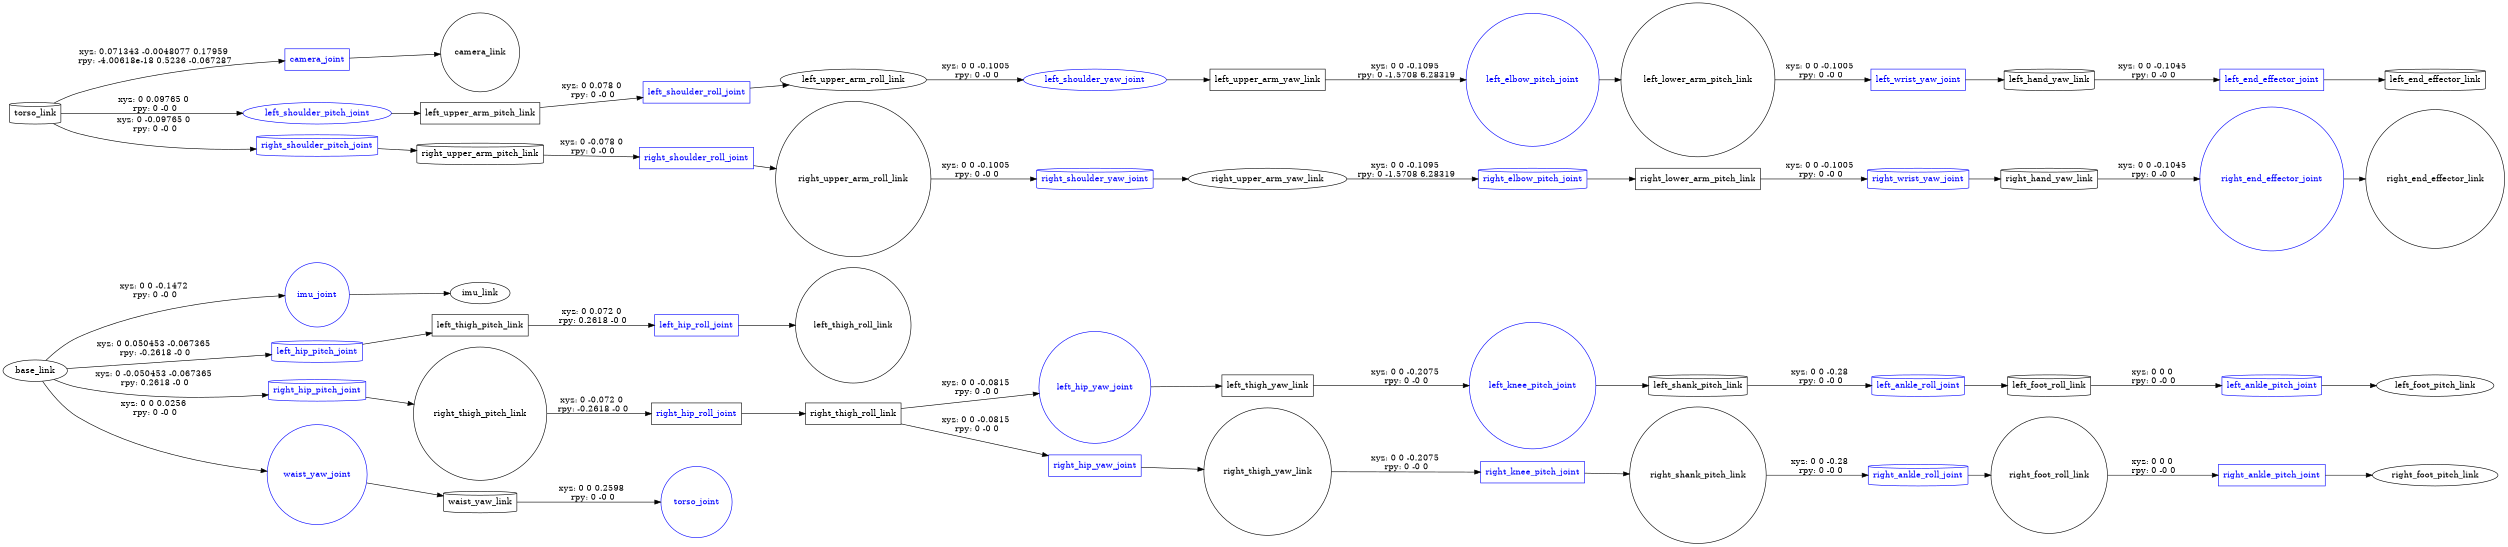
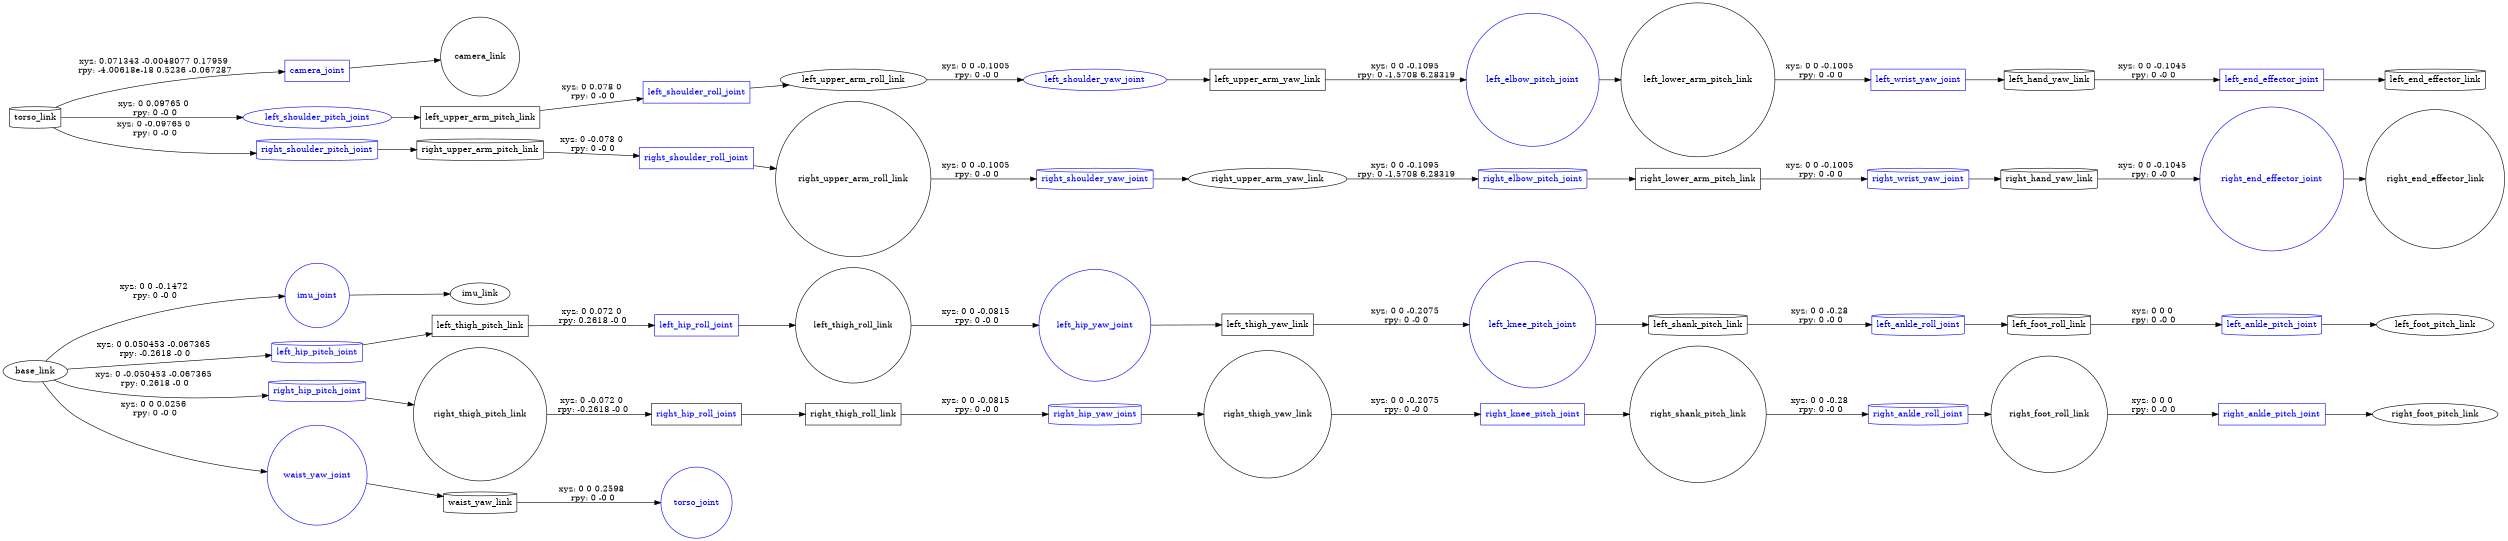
  digraph {
    rankdir=LR
    node [shape=cylinder]
    n1 [label=base_link shape=ellipse]
    imu_joint [color=blue fontcolor=blue shape=circle]
    left_hip_pitch_joint [color=blue fontcolor=blue]
    right_hip_pitch_joint [color=blue fontcolor=blue]
    waist_yaw_joint [color=blue fontcolor=blue shape=circle]
    n6 [label=imu_link shape=ellipse]
    n7 [label=left_thigh_pitch_link shape=box]
    n8 [label=right_thigh_pitch_link shape=circle]
    n9 [label=waist_yaw_link]
    left_hip_roll_joint [color=blue fontcolor=blue shape=box]
    n11 [label=left_thigh_roll_link shape=circle]
    left_hip_yaw_joint [color=blue fontcolor=blue shape=circle]
    n13 [label=left_thigh_yaw_link shape=box]
    left_knee_pitch_joint [color=blue fontcolor=blue shape=circle]
    n15 [label=left_shank_pitch_link]
    left_ankle_roll_joint [color=blue fontcolor=blue]
    n17 [label=left_foot_roll_link]
    left_ankle_pitch_joint [color=blue fontcolor=blue]
    n19 [label=left_foot_pitch_link shape=ellipse]
    right_hip_roll_joint [color=black fontcolor=blue shape=box]
    n21 [label=right_thigh_roll_link shape=box]
-   right_hip_yaw_joint [color=blue fontcolor=blue shape=box]
+   right_hip_yaw_joint [color=blue fontcolor=blue]
    n23 [label=right_thigh_yaw_link shape=circle]
    right_knee_pitch_joint [color=blue fontcolor=blue shape=box]
    n25 [label=right_shank_pitch_link shape=circle]
    right_ankle_roll_joint [color=blue fontcolor=blue]
    n27 [label=right_foot_roll_link shape=circle]
    right_ankle_pitch_joint [color=blue fontcolor=blue shape=box]
    n29 [label=right_foot_pitch_link shape=ellipse]
    torso_joint [color=blue fontcolor=blue shape=circle]
    n31 [label=torso_link]
    camera_joint [color=blue fontcolor=blue shape=box]
    left_shoulder_pitch_joint [color=blue fontcolor=blue shape=ellipse]
    right_shoulder_pitch_joint [color=blue fontcolor=blue]
    n35 [label=camera_link shape=circle]
    n36 [label=left_upper_arm_pitch_link shape=box]
    n37 [label=right_upper_arm_pitch_link]
    left_shoulder_roll_joint [color=blue fontcolor=blue shape=box]
    n39 [label=left_upper_arm_roll_link shape=ellipse]
    left_shoulder_yaw_joint [color=blue fontcolor=blue shape=ellipse]
    n41 [label=left_upper_arm_yaw_link shape=box]
    left_elbow_pitch_joint [color=blue fontcolor=blue shape=circle]
    n43 [label=left_lower_arm_pitch_link shape=circle]
    left_wrist_yaw_joint [color=blue fontcolor=blue shape=box]
    n45 [label=left_hand_yaw_link]
    left_end_effector_joint [color=blue fontcolor=blue shape=box]
    n47 [label=left_end_effector_link]
    right_shoulder_roll_joint [color=blue fontcolor=blue shape=box]
    n49 [label=right_upper_arm_roll_link shape=circle]
    right_shoulder_yaw_joint [color=blue fontcolor=blue]
    n51 [label=right_upper_arm_yaw_link shape=ellipse]
    right_elbow_pitch_joint [color=blue fontcolor=blue]
    n53 [label=right_lower_arm_pitch_link shape=box]
    right_wrist_yaw_joint [color=blue fontcolor=blue]
    n55 [label=right_hand_yaw_link]
    right_end_effector_joint [color=blue fontcolor=blue shape=circle]
    n57 [label=right_end_effector_link shape=circle]
    n1 -> imu_joint [label="xyz: 0 0 -0.1472 \nrpy: 0 -0 0"]
    n1 -> left_hip_pitch_joint [label="xyz: 0 0.050453 -0.067365 \nrpy: -0.2618 -0 0"]
    n1 -> right_hip_pitch_joint [label="xyz: 0 -0.050453 -0.067365 \nrpy: 0.2618 -0 0"]
    n1 -> waist_yaw_joint [label="xyz: 0 0 0.0256 \nrpy: 0 -0 0"]
    imu_joint -> n6
    left_hip_pitch_joint -> n7
    right_hip_pitch_joint -> n8
    waist_yaw_joint -> n9
    n7 -> left_hip_roll_joint [label="xyz: 0 0.072 0 \nrpy: 0.2618 -0 0"]
    n8 -> right_hip_roll_joint [label="xyz: 0 -0.072 0 \nrpy: -0.2618 -0 0"]
    n9 -> torso_joint [label="xyz: 0 0 0.2598 \nrpy: 0 -0 0"]
    left_hip_roll_joint -> n11
-   n21 -> left_hip_yaw_joint [label="xyz: 0 0 -0.0815 \nrpy: 0 -0 0"]
+   n11 -> left_hip_yaw_joint [label="xyz: 0 0 -0.0815 \nrpy: 0 -0 0"]
    left_hip_yaw_joint -> n13
    n13 -> left_knee_pitch_joint [label="xyz: 0 0 -0.2075 \nrpy: 0 -0 0"]
    left_knee_pitch_joint -> n15
    n15 -> left_ankle_roll_joint [label="xyz: 0 0 -0.28 \nrpy: 0 -0 0"]
    left_ankle_roll_joint -> n17
    n17 -> left_ankle_pitch_joint [label="xyz: 0 0 0 \nrpy: 0 -0 0"]
    left_ankle_pitch_joint -> n19
    right_hip_roll_joint -> n21
    n21 -> right_hip_yaw_joint [label="xyz: 0 0 -0.0815 \nrpy: 0 -0 0"]
    right_hip_yaw_joint -> n23
    n23 -> right_knee_pitch_joint [label="xyz: 0 0 -0.2075 \nrpy: 0 -0 0"]
    right_knee_pitch_joint -> n25
    n25 -> right_ankle_roll_joint [label="xyz: 0 0 -0.28 \nrpy: 0 -0 0"]
    right_ankle_roll_joint -> n27
    n27 -> right_ankle_pitch_joint [label="xyz: 0 0 0 \nrpy: 0 -0 0"]
    right_ankle_pitch_joint -> n29
    n31 -> camera_joint [label="xyz: 0.071343 -0.0048077 0.17959 \nrpy: -4.00618e-18 0.5236 -0.067287"]
    n31 -> left_shoulder_pitch_joint [label="xyz: 0 0.09765 0 \nrpy: 0 -0 0"]
    n31 -> right_shoulder_pitch_joint [label="xyz: 0 -0.09765 0 \nrpy: 0 -0 0"]
    camera_joint -> n35
    left_shoulder_pitch_joint -> n36
    right_shoulder_pitch_joint -> n37
    n36 -> left_shoulder_roll_joint [label="xyz: 0 0.078 0 \nrpy: 0 -0 0"]
    n37 -> right_shoulder_roll_joint [label="xyz: 0 -0.078 0 \nrpy: 0 -0 0"]
    left_shoulder_roll_joint -> n39
    n39 -> left_shoulder_yaw_joint [label="xyz: 0 0 -0.1005 \nrpy: 0 -0 0"]
    left_shoulder_yaw_joint -> n41
    n41 -> left_elbow_pitch_joint [label="xyz: 0 0 -0.1095 \nrpy: 0 -1.5708 6.28319"]
    left_elbow_pitch_joint -> n43
    n43 -> left_wrist_yaw_joint [label="xyz: 0 0 -0.1005 \nrpy: 0 -0 0"]
    left_wrist_yaw_joint -> n45
    n45 -> left_end_effector_joint [label="xyz: 0 0 -0.1045 \nrpy: 0 -0 0"]
    left_end_effector_joint -> n47
    right_shoulder_roll_joint -> n49
    n49 -> right_shoulder_yaw_joint [label="xyz: 0 0 -0.1005 \nrpy: 0 -0 0"]
    right_shoulder_yaw_joint -> n51
    n51 -> right_elbow_pitch_joint [label="xyz: 0 0 -0.1095 \nrpy: 0 -1.5708 6.28319"]
    right_elbow_pitch_joint -> n53
    n53 -> right_wrist_yaw_joint [label="xyz: 0 0 -0.1005 \nrpy: 0 -0 0"]
    right_wrist_yaw_joint -> n55
    n55 -> right_end_effector_joint [label="xyz: 0 0 -0.1045 \nrpy: 0 -0 0"]
    right_end_effector_joint -> n57
  }
